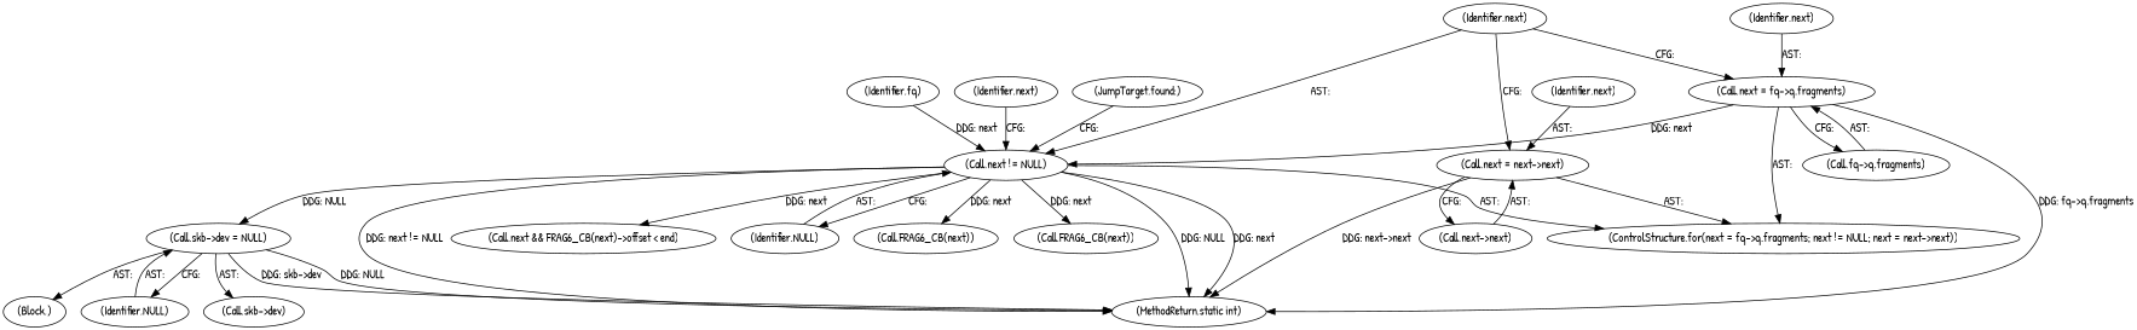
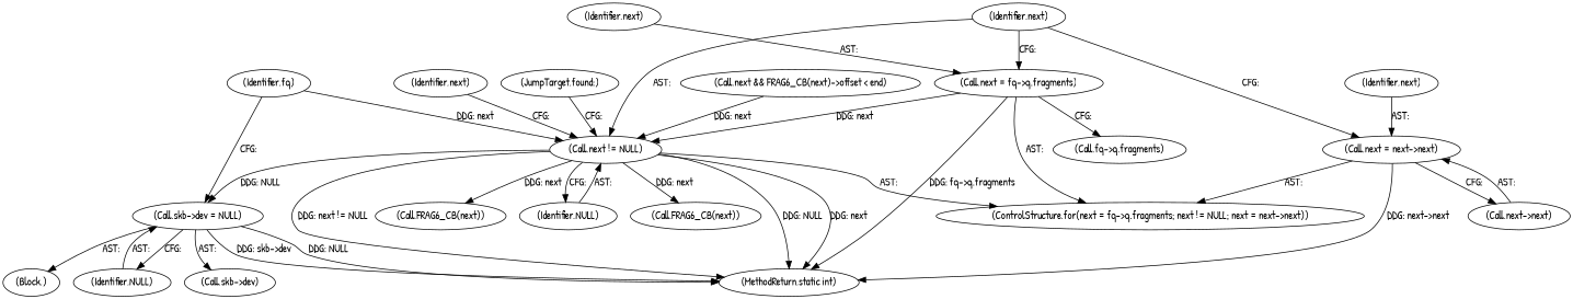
  digraph {
    fontname="Patrick Hand"
    node [fontname="Patrick Hand"]
    edge [fontname="Patrick Hand"]
    n1 [label="(Call,skb->dev = NULL)"]
    n2 [label="(Block,)"]
    n3 [label="(Identifier,NULL)"]
    n4 [label="(MethodReturn,static int)"]
    n5 [label="(Call,skb->dev)"]
    n6 [label="(Call,next != NULL)"]
    n7 [label="(Call,FRAG6_CB(next))"]
    n8 [label="(ControlStructure,for(next = fq->q.fragments; next != NULL; next = next->next))"]
    n9 [label="(Call,FRAG6_CB(next))"]
    n10 [label="(Identifier,NULL)"]
    n11 [label="(Call,next && FRAG6_CB(next)->offset < end)"]
    n12 [label="(Call,next = next->next)"]
    n13 [label="(Call,next->next)"]
    n14 [label="(Call,next = fq->q.fragments)"]
    n15 [label="(Call,fq->q.fragments)"]
    n16 [label="(Identifier,fq)"]
    n17 [label="(JumpTarget,found:)"]
    n18 [label="(Identifier,next)"]
    n19 [label="(Identifier,next)"]
    n20 [label="(Identifier,next)"]
    n21 [label="(Identifier,next)"]
    n1 -> n2 [label="AST: "]
    n1 -> n3 [label="CFG: "]
    n1 -> n4 [label="DDG: skb->dev"]
    n1 -> n4 [label="DDG: NULL"]
    n1 -> n5 [label="AST: "]
    n3 -> n1 [label="AST: "]
    n6 -> n1 [label="DDG: NULL"]
    n6 -> n4 [label="DDG: next != NULL"]
    n6 -> n4 [label="DDG: NULL"]
    n6 -> n4 [label="DDG: next"]
    n6 -> n7 [label="DDG: next"]
    n6 -> n8 [label="AST: "]
    n6 -> n9 [label="DDG: next"]
    n6 -> n10 [label="CFG: "]
-   n6 -> n11 [label="DDG: next"]
+   n11 -> n6 [label="DDG: next"]
    n10 -> n6 [label="AST: "]
    n12 -> n4 [label="DDG: next->next"]
    n12 -> n8 [label="AST: "]
    n12 -> n13 [label="CFG: "]
    n13 -> n12 [label="AST: "]
    n14 -> n4 [label="DDG: fq->q.fragments"]
    n14 -> n6 [label="DDG: next"]
    n14 -> n8 [label="AST: "]
    n14 -> n15 [label="CFG: "]
-   n15 -> n14 [label="AST: "]
+   n16 -> n1 [label="CFG: "]
    n16 -> n6 [label="DDG: next"]
    n17 -> n6 [label="CFG: "]
    n18 -> n6 [label="AST: "]
    n18 -> n12 [label="CFG: "]
    n18 -> n14 [label="CFG: "]
    n19 -> n14 [label="AST: "]
    n20 -> n12 [label="AST: "]
    n21 -> n6 [label="CFG: "]
  }
